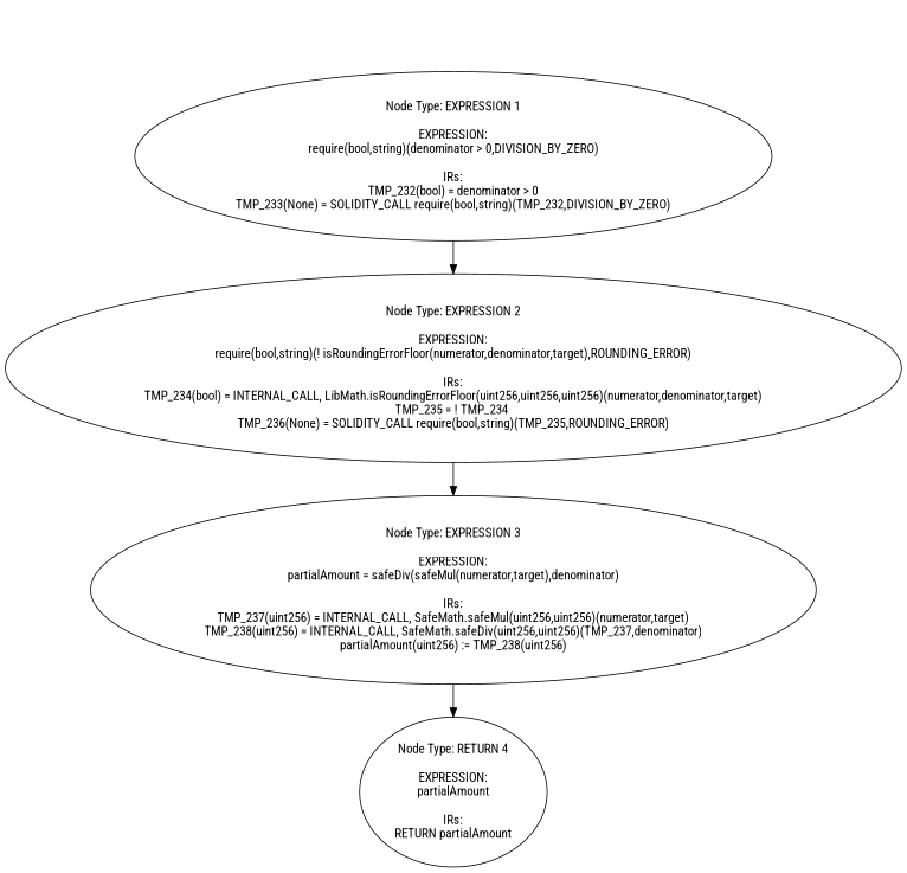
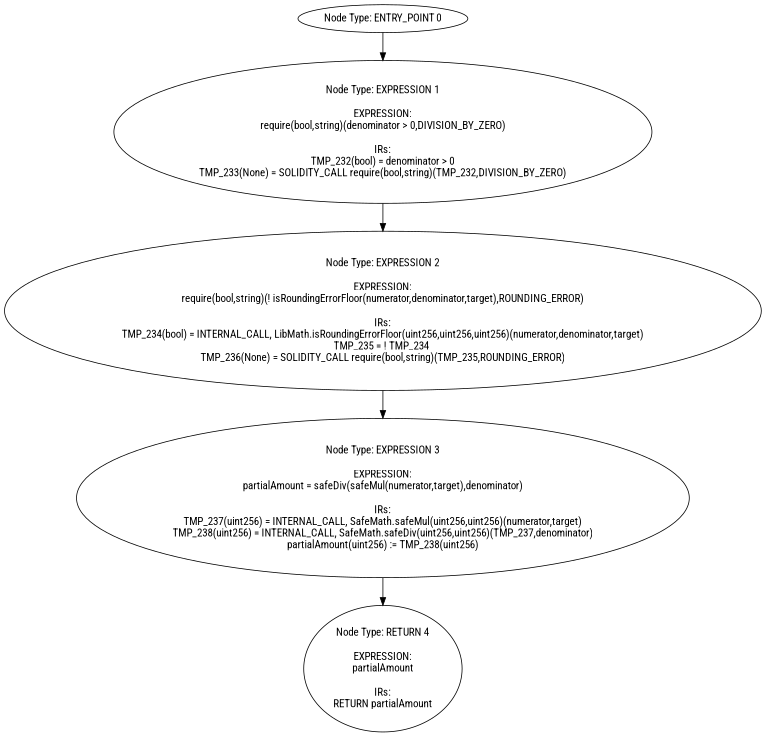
  digraph {
    fontname="Roboto Condensed"
    node [fontname="Roboto Condensed"]
    edge [fontname="Roboto Condensed"]
+   n1 [label="Node Type: ENTRY_POINT 0\n"]
    n2 [label="Node Type: EXPRESSION 1\n\nEXPRESSION:\nrequire(bool,string)(denominator > 0,DIVISION_BY_ZERO)\n\nIRs:\nTMP_232(bool) = denominator > 0\nTMP_233(None) = SOLIDITY_CALL require(bool,string)(TMP_232,DIVISION_BY_ZERO)"]
    n3 [label="Node Type: EXPRESSION 2\n\nEXPRESSION:\nrequire(bool,string)(! isRoundingErrorFloor(numerator,denominator,target),ROUNDING_ERROR)\n\nIRs:\nTMP_234(bool) = INTERNAL_CALL, LibMath.isRoundingErrorFloor(uint256,uint256,uint256)(numerator,denominator,target)\nTMP_235 = ! TMP_234 \nTMP_236(None) = SOLIDITY_CALL require(bool,string)(TMP_235,ROUNDING_ERROR)"]
    n4 [label="Node Type: EXPRESSION 3\n\nEXPRESSION:\npartialAmount = safeDiv(safeMul(numerator,target),denominator)\n\nIRs:\nTMP_237(uint256) = INTERNAL_CALL, SafeMath.safeMul(uint256,uint256)(numerator,target)\nTMP_238(uint256) = INTERNAL_CALL, SafeMath.safeDiv(uint256,uint256)(TMP_237,denominator)\npartialAmount(uint256) := TMP_238(uint256)"]
    n5 [label="Node Type: RETURN 4\n\nEXPRESSION:\npartialAmount\n\nIRs:\nRETURN partialAmount"]
+   n1 -> n2
    n2 -> n3
    n3 -> n4
    n4 -> n5
  }
